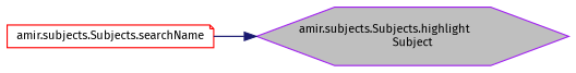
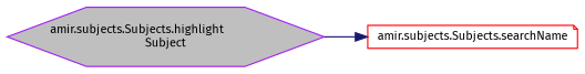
  digraph {
    rankdir=RL
    fontname="Fira Sans"
    node [fontname="Fira Sans" fontsize=10 style=filled]
    n1 [color=purple fillcolor=grey75 fontcolor=black height=0.2 label="amir.subjects.Subjects.highlight\lSubject" shape=hexagon width=0.4]
    n2 [color=red fillcolor=white height=0.2 label="amir.subjects.Subjects.searchName" shape=note width=0.4]
-   n1 -> n2 [color=midnightblue dir=back fontname="Fira Sans" fontsize=10 labelfontname="FreeSans.ttf" labelfontsize=10 style=solid]
+   n2 -> n1 [color=midnightblue dir=back fontname="Fira Sans" fontsize=10 labelfontname="FreeSans.ttf" labelfontsize=10 style=solid]
  }
